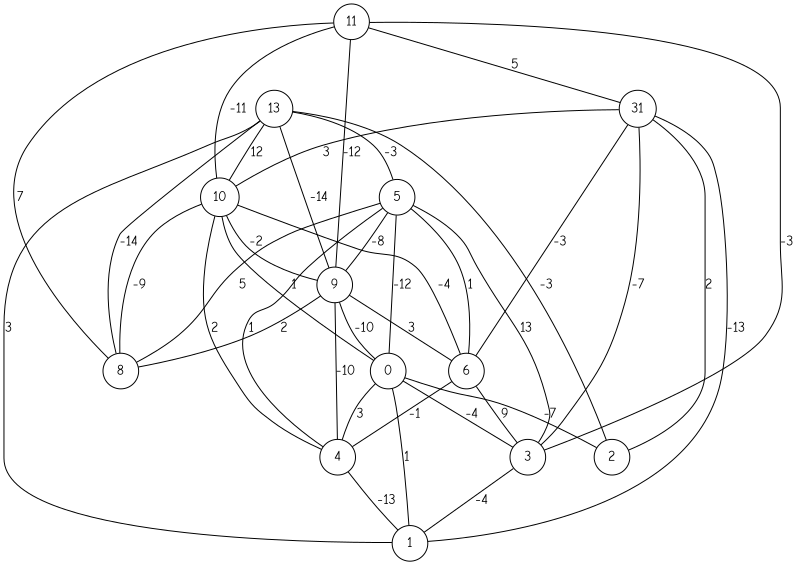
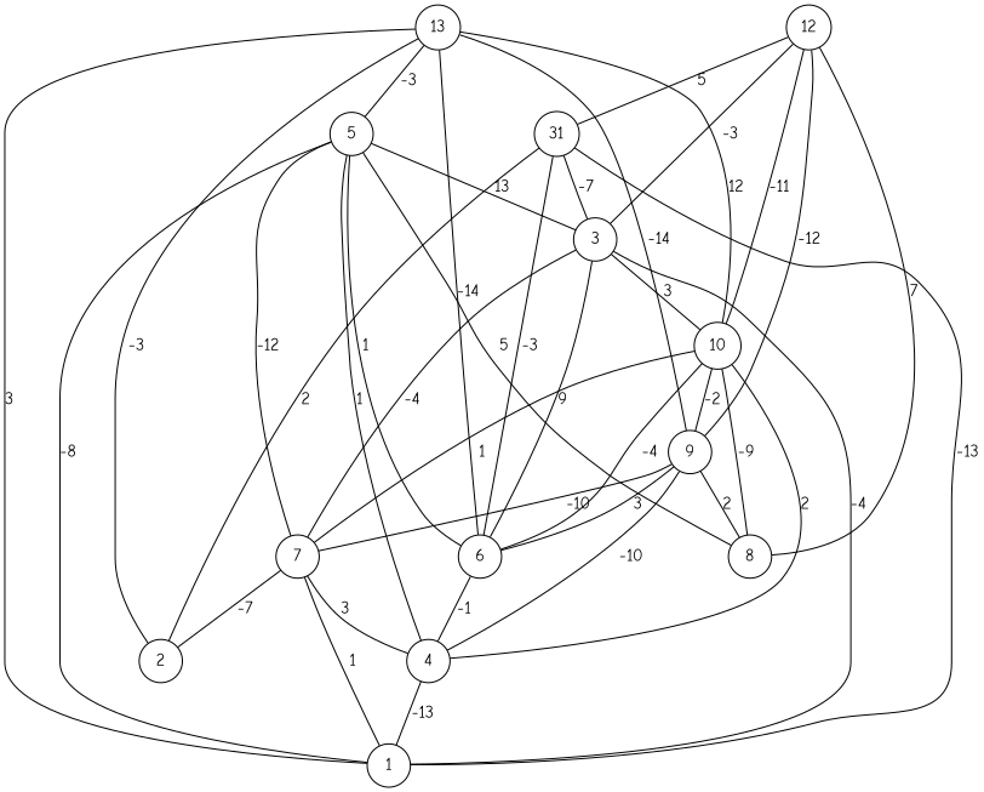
  graph {
    fontname="Comic Neue"
    node [fontname="Comic Neue" shape=circle]
    edge [fontname="Comic Neue"]
    13
    1
    2
    5
    8
    9
    10
    3
    4
    6
-   7 [label=0]
-   12 [label=11]
+   7
+   12
    n13 [label=31]
    13 -- 1 [label=3]
    13 -- 2 [label=-3]
    13 -- 5 [label=-3]
-   13 -- 8 [label=-14]
+   13 -- 6 [label=-14]
    13 -- 9 [label=-14]
    13 -- 10 [label=12]
-   5 -- 9 [label=-8]
+   5 -- 1 [label=-8]
    5 -- 3 [label=13]
    5 -- 4 [label=1]
    8 -- 5 [label=5]
    9 -- 8 [label=2]
    9 -- 4 [label=-10]
    9 -- 6 [label=3]
    9 -- 7 [label=-10]
    10 -- 8 [label=-9]
    10 -- 9 [label=-2]
    10 -- 4 [label=2]
    10 -- 6 [label=-4]
    10 -- 7 [label=1]
    3 -- 1 [label=-4]
    4 -- 1 [label=-13]
    6 -- 5 [label=1]
    6 -- 3 [label=9]
    6 -- 4 [label=-1]
    7 -- 1 [label=1]
    7 -- 2 [label=-7]
    7 -- 5 [label=-12]
    7 -- 3 [label=-4]
    7 -- 4 [label=3]
    12 -- 8 [label=7]
    12 -- 9 [label=-12]
    12 -- 10 [label=-11]
    12 -- 3 [label=-3]
    12 -- n13 [label=5]
    n13 -- 1 [label=-13]
    n13 -- 2 [label=2]
-   n13 -- 10 [label=3]
+   3 -- 10 [label=3]
    n13 -- 3 [label=-7]
    n13 -- 6 [label=-3]
  }
